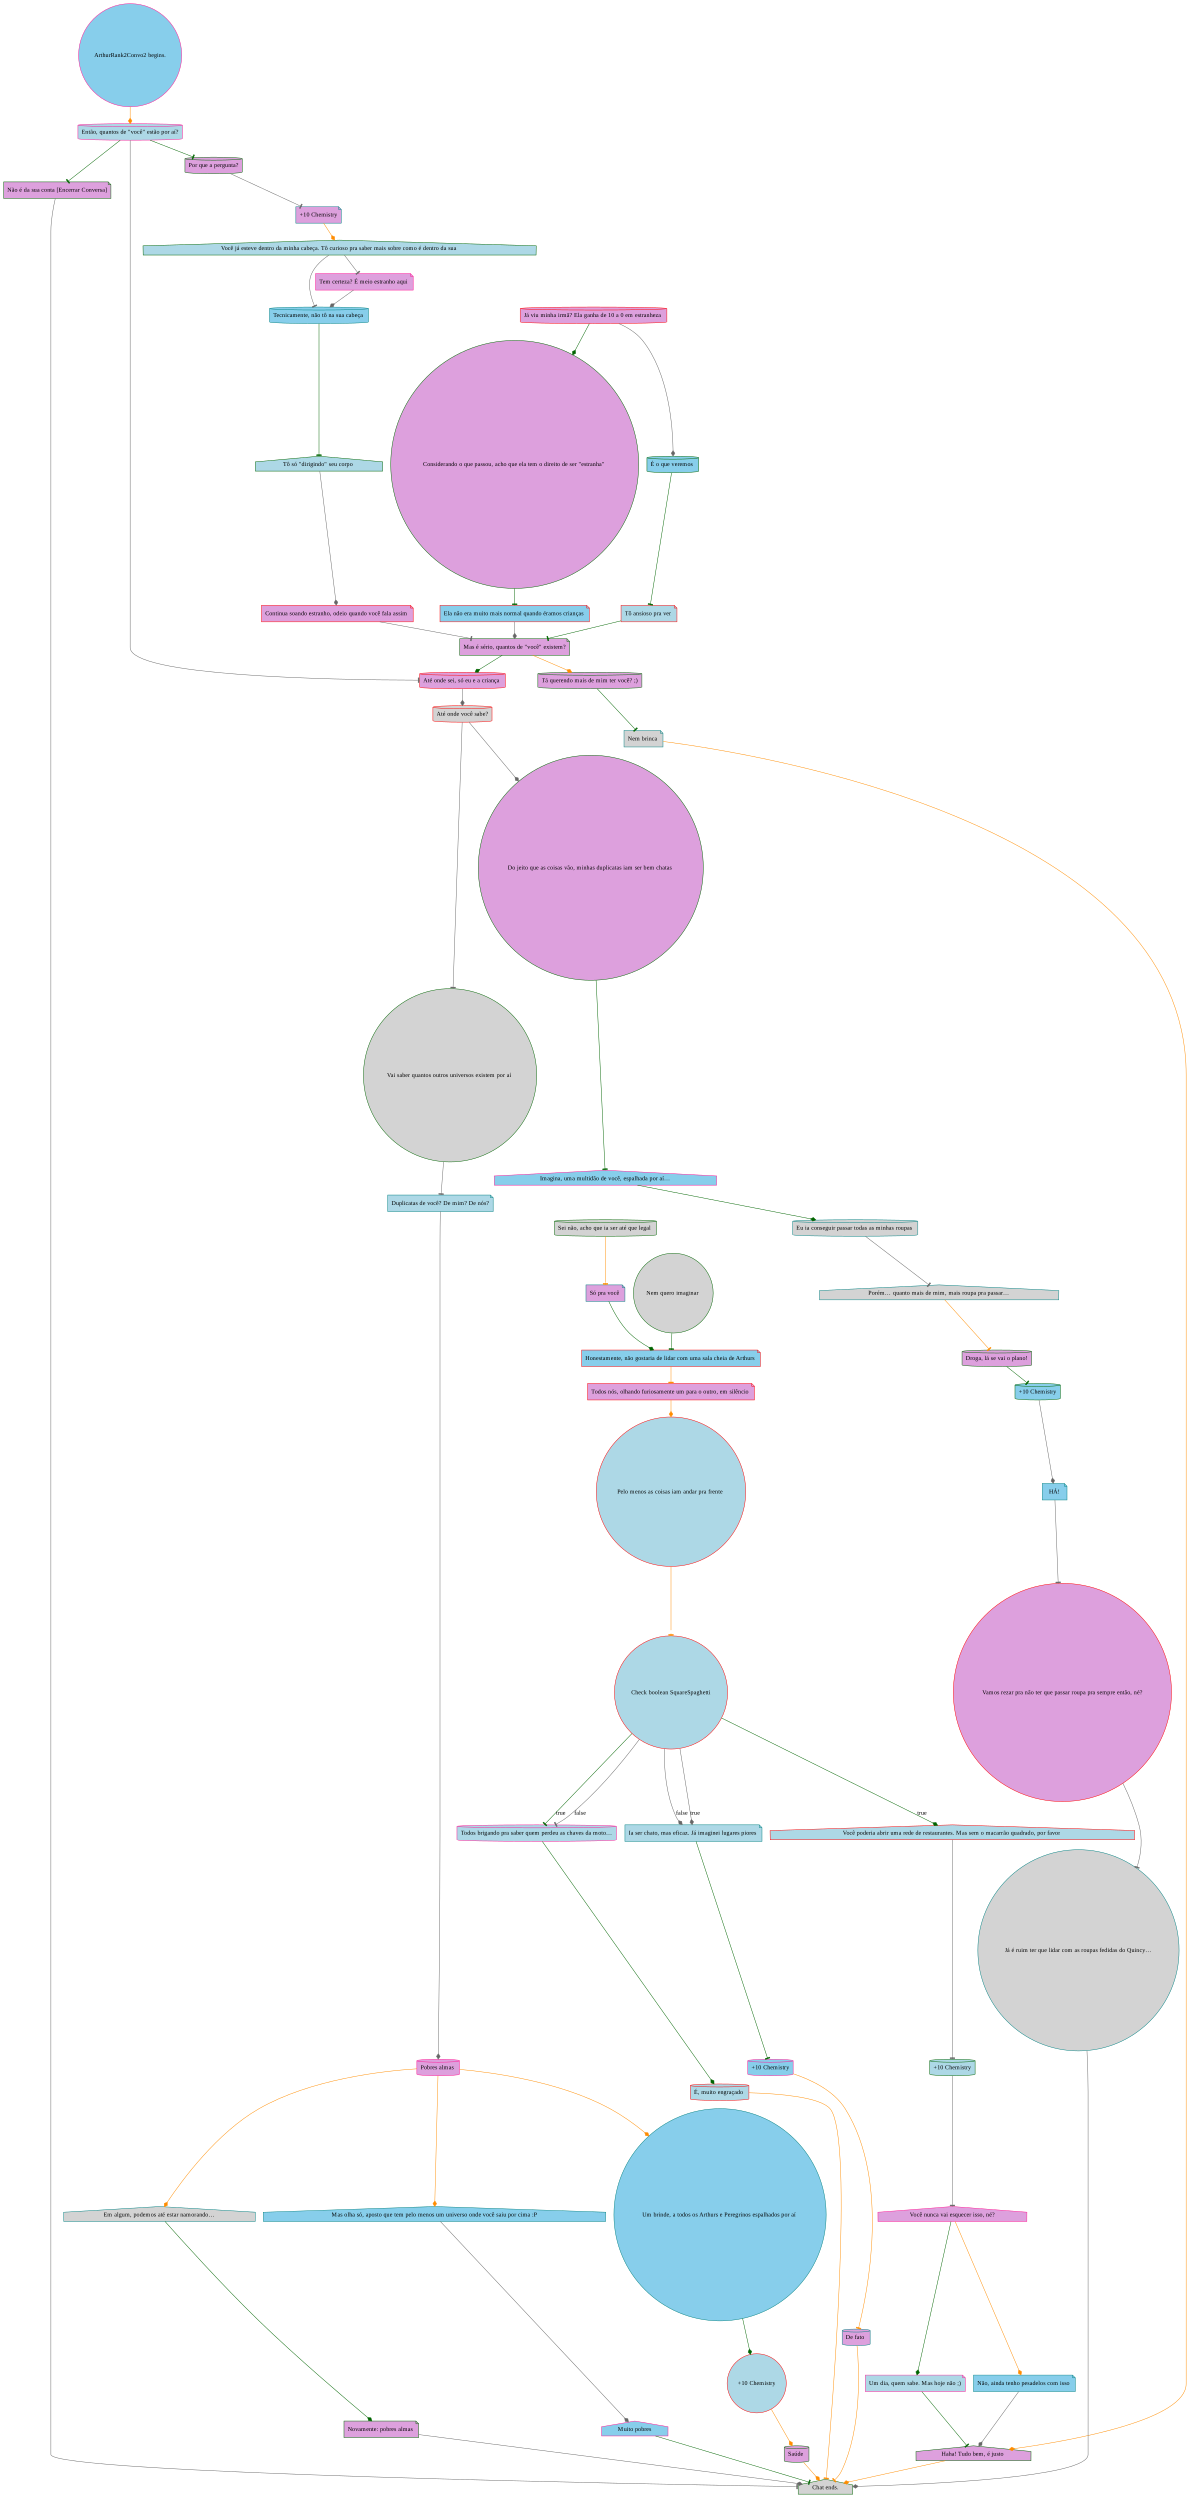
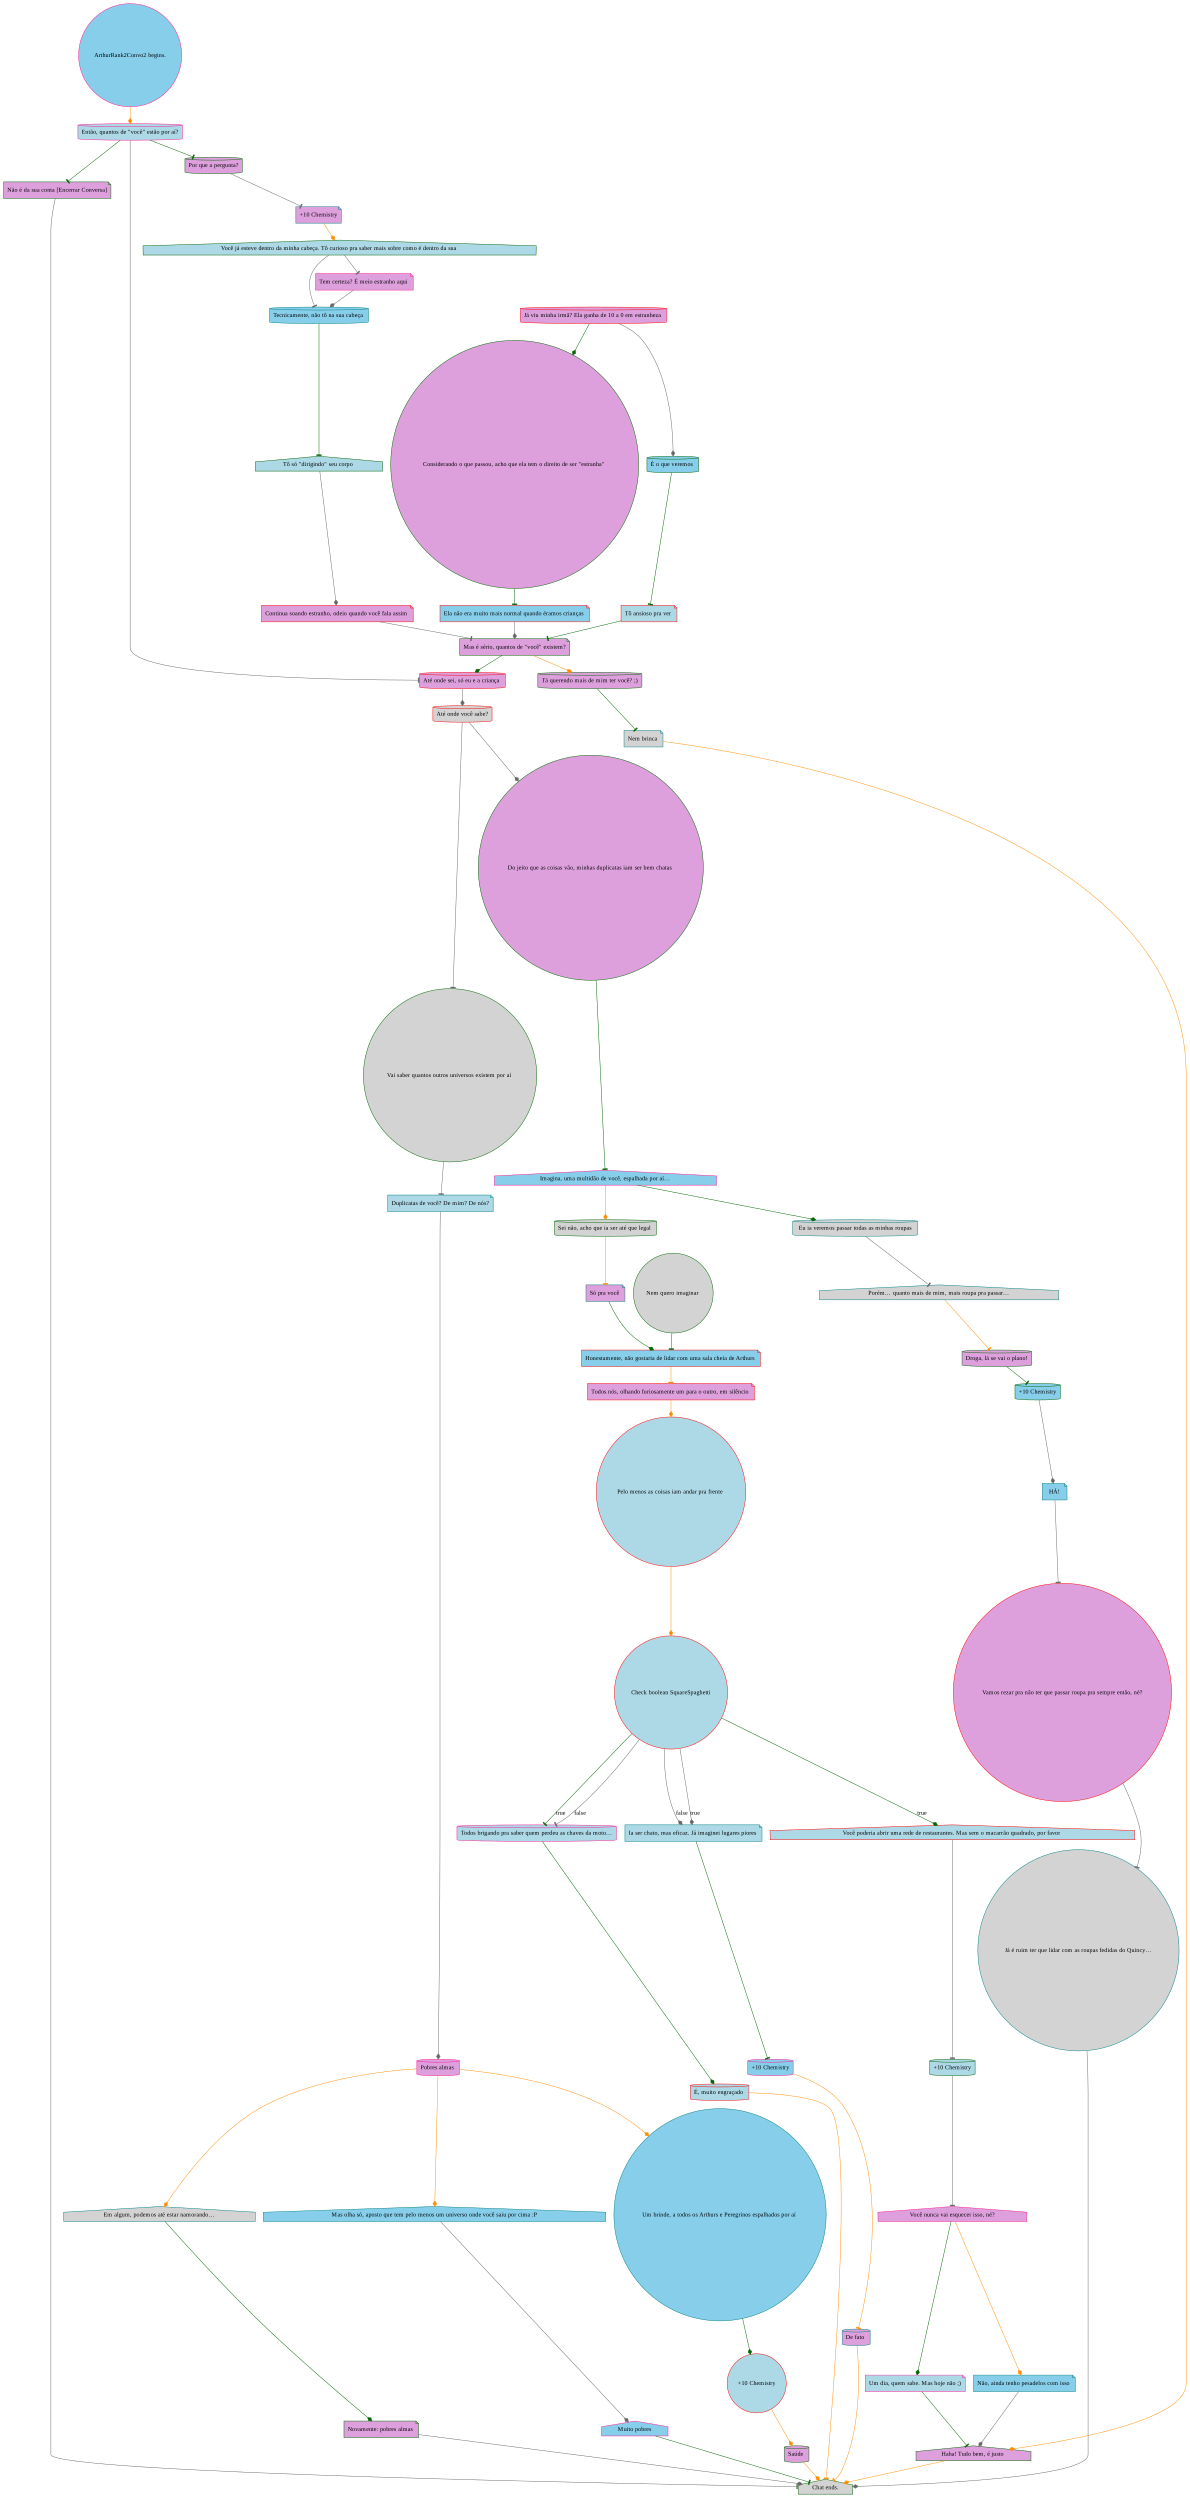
  digraph {
    fontname="Liberation Serif"
    node [color=darkgreen fillcolor=plum fontname="Liberation Serif" shape=cylinder style=filled]
    edge [arrowhead=diamond color=gray40 fontname="Liberation Serif"]
    "ArthurRank2Convo2 begins." [color=deeppink fillcolor=skyblue shape=circle]
    n2 [color=deeppink fillcolor=lightblue label="Então, quantos de \"você\" estão por aí?"]
    n3 [label="Por que a pergunta?"]
    n4 [label="Não é da sua conta [Encerrar Conversa]" shape=note]
    n5 [color=red label="Até onde sei, só eu e a criança "]
    n6 [color=teal label="+10 Chemistry" shape=note]
    "Chat ends." [fillcolor=lightgrey shape=house]
    n8 [color=red fillcolor=lightgrey label="Até onde você sabe?"]
    n9 [fillcolor=lightblue label="Você já esteve dentro da minha cabeça. Tô curioso pra saber mais sobre como é dentro da sua " shape=house]
    n10 [label="Do jeito que as coisas vão, minhas duplicatas iam ser bem chatas " shape=circle]
    n11 [fillcolor=lightgrey label="Vai saber quantos outros universos existem por aí " shape=circle]
    n12 [color=teal fillcolor=skyblue label="Tecnicamente, não tô na sua cabeça "]
    n13 [color=deeppink label="Tem certeza? É meio estranho aqui " shape=note]
    n14 [color=deeppink fillcolor=skyblue label="Imagina, uma multidão de você, espalhada por aí…" shape=house]
    n15 [color=teal fillcolor=lightblue label="Duplicatas de você? De mim? De nós?" shape=note]
    n16 [fillcolor=lightblue label="Tô só \"dirigindo\" seu corpo " shape=house]
-   n17 [color=teal fillcolor=lightgrey label="Eu ia conseguir passar todas as minhas roupas "]
+   n17 [color=teal fillcolor=lightgrey label="Eu ia veremos passar todas as minhas roupas"]
    n18 [fillcolor=lightgrey label="Sei não, acho que ia ser até que legal "]
    n19 [color=deeppink label="Pobres almas "]
    n20 [color=red label="Continua soando estranho, odeio quando você fala assim " shape=note]
    n21 [color=red label="Já viu minha irmã? Ela ganha de 10 a 0 em estranheza "]
    n22 [label="Considerando o que passou, acho que ela tem o direito de ser \"estranha\" " shape=circle]
    n23 [fillcolor=skyblue label="É o que veremos "]
    n24 [color=teal fillcolor=lightgrey label="Porém… quanto mais de mim, mais roupa pra passar…" shape=house]
    n25 [color=teal label="Só pra você " shape=note]
    n26 [color=teal fillcolor=lightgrey label="Em algum, podemos até estar namorando…" shape=house]
    n27 [color=teal fillcolor=skyblue label="Mas olha só, aposto que tem pelo menos um universo onde você saiu por cima :P" shape=house]
    n28 [color=teal fillcolor=skyblue label="Um brinde, a todos os Arthurs e Peregrinos espalhados por aí " shape=circle]
    n29 [label="Mas é sério, quantos de \"você\" existem?" shape=note]
    n30 [color=red fillcolor=skyblue label="Ela não era muito mais normal quando éramos crianças " shape=note]
    n31 [color=red fillcolor=lightblue label="Tô ansioso pra ver " shape=note]
    n32 [label="Droga, lá se vai o plano!"]
    n33 [fillcolor=lightgrey label="Nem quero imaginar " shape=circle]
    n34 [color=red fillcolor=skyblue label="Honestamente, não gostaria de lidar com uma sala cheia de Arthurs " shape=note]
    n35 [label="Novamente: pobres almas " shape=note]
    n36 [color=deeppink fillcolor=skyblue label="Muito pobres" shape=house]
    n37 [color=red fillcolor=lightblue label="+10 Chemistry" shape=circle]
    n38 [label="Tá querendo mais de mim ter você? ;)"]
    n39 [fillcolor=skyblue label="+10 Chemistry"]
    n40 [color=red label="Todos nós, olhando furiosamente um para o outro, em silêncio " shape=note]
    n41 [label="Saúde "]
    n42 [color=teal fillcolor=lightgrey label="Nem brinca " shape=note]
    n43 [color=teal fillcolor=skyblue label="HÁ!" shape=note]
    n44 [color=red fillcolor=lightblue label="Pelo menos as coisas iam andar pra frente " shape=circle]
    n45 [label="Haha! Tudo bem, é justo " shape=house]
    n46 [color=red label="Vamos rezar pra não ter que passar roupa pra sempre então, né?" shape=circle]
    n47 [color=red fillcolor=lightblue label="Check boolean SquareSpaghetti" shape=circle]
    n48 [color=teal fillcolor=lightgrey label="Já é ruim ter que lidar com as roupas fedidas do Quincy…" shape=circle]
    n49 [color=red fillcolor=lightblue label="Você poderia abrir uma rede de restaurantes. Mas sem o macarrão quadrado, por favor " shape=house]
    n50 [color=teal fillcolor=lightblue label="Ia ser chato, mas eficaz. Já imaginei lugares piores " shape=note]
    n51 [color=deeppink fillcolor=lightblue label="Todos brigando pra saber quem perdeu as chaves da moto…"]
    n52 [fillcolor=lightblue label="+10 Chemistry"]
    n53 [color=deeppink fillcolor=skyblue label="+10 Chemistry"]
    n54 [color=red fillcolor=lightblue label="É, muito engraçado "]
    n55 [color=deeppink label="Você nunca vai esquecer isso, né?" shape=house]
    n56 [color=teal label="De fato "]
    n57 [color=deeppink fillcolor=lightblue label="Um dia, quem sabe. Mas hoje não ;)" shape=note]
    n58 [color=teal fillcolor=skyblue label="Não, ainda tenho pesadelos com isso " shape=note]
    "ArthurRank2Convo2 begins." -> n2 [color=darkorange]
    n2 -> n3 [arrowhead=tee color=darkgreen]
    n2 -> n4 [arrowhead=tee color=darkgreen]
    n2 -> n5 [arrowhead=tee]
    n3 -> n6 [arrowhead=tee]
    n4 -> "Chat ends." [arrowhead=tee]
    n5 -> n8
    n6 -> n9 [color=darkorange]
    n8 -> n10
    n8 -> n11 [arrowhead=tee]
    n9 -> n12 [arrowhead=tee]
    n9 -> n13 [arrowhead=tee]
    n10 -> n14 [arrowhead=tee color=darkgreen]
    n11 -> n15 [arrowhead=tee]
    n12 -> n16 [arrowhead=tee color=darkgreen]
    n13 -> n12
    n14 -> n17 [color=darkgreen]
+   n14 -> n18 [color=darkorange]
    n15 -> n19
    n16 -> n20
    n17 -> n24 [arrowhead=tee]
    n18 -> n25 [arrowhead=tee color=darkorange]
    n19 -> n26 [color=darkorange]
    n19 -> n27 [color=darkorange]
    n19 -> n28 [color=darkorange]
    n20 -> n29 [arrowhead=tee]
    n21 -> n22 [color=darkgreen]
    n21 -> n23
    n22 -> n30 [arrowhead=tee color=darkgreen]
    n23 -> n31 [arrowhead=tee color=darkgreen]
    n24 -> n32 [arrowhead=tee color=darkorange]
    n25 -> n34 [color=darkgreen]
    n26 -> n35 [color=darkgreen]
    n27 -> n36
    n28 -> n37 [color=darkgreen]
    n29 -> n5 [color=darkgreen]
    n29 -> n38 [color=darkorange]
    n30 -> n29
    n31 -> n29 [arrowhead=tee color=darkgreen]
    n32 -> n39 [arrowhead=tee color=darkgreen]
    n33 -> n34 [arrowhead=tee color=darkgreen]
    n34 -> n40 [arrowhead=tee color=darkorange]
    n35 -> "Chat ends."
    n36 -> "Chat ends." [arrowhead=tee color=darkgreen]
    n37 -> n41 [color=darkorange]
    n38 -> n42 [arrowhead=tee color=darkgreen]
    n39 -> n43
    n40 -> n44 [color=darkorange]
    n41 -> "Chat ends." [color=darkorange]
    n42 -> n45 [color=darkorange]
    n43 -> n46 [arrowhead=tee]
-   n44 -> n47 [arrowhead=tee color=darkorange]
+   n44 -> n47 [color=darkorange]
    n45 -> "Chat ends." [color=darkorange]
    n46 -> n48 [arrowhead=tee]
    n47 -> n49 [color=darkgreen label=true]
    n47 -> n50 [label=true]
    n47 -> n50 [label=false]
    n47 -> n51 [arrowhead=tee color=darkgreen label=true]
    n47 -> n51 [arrowhead=tee label=false]
    n48 -> "Chat ends."
    n49 -> n52 [arrowhead=tee]
    n50 -> n53 [arrowhead=tee color=darkgreen]
    n51 -> n54 [color=darkgreen]
    n52 -> n55 [arrowhead=tee]
    n53 -> n56 [arrowhead=tee color=darkorange]
    n54 -> "Chat ends." [arrowhead=tee color=darkorange]
    n55 -> n57 [color=darkgreen]
    n55 -> n58 [color=darkorange]
    n56 -> "Chat ends." [arrowhead=tee color=darkorange]
    n57 -> n45 [arrowhead=tee color=darkgreen]
    n58 -> n45
  }
